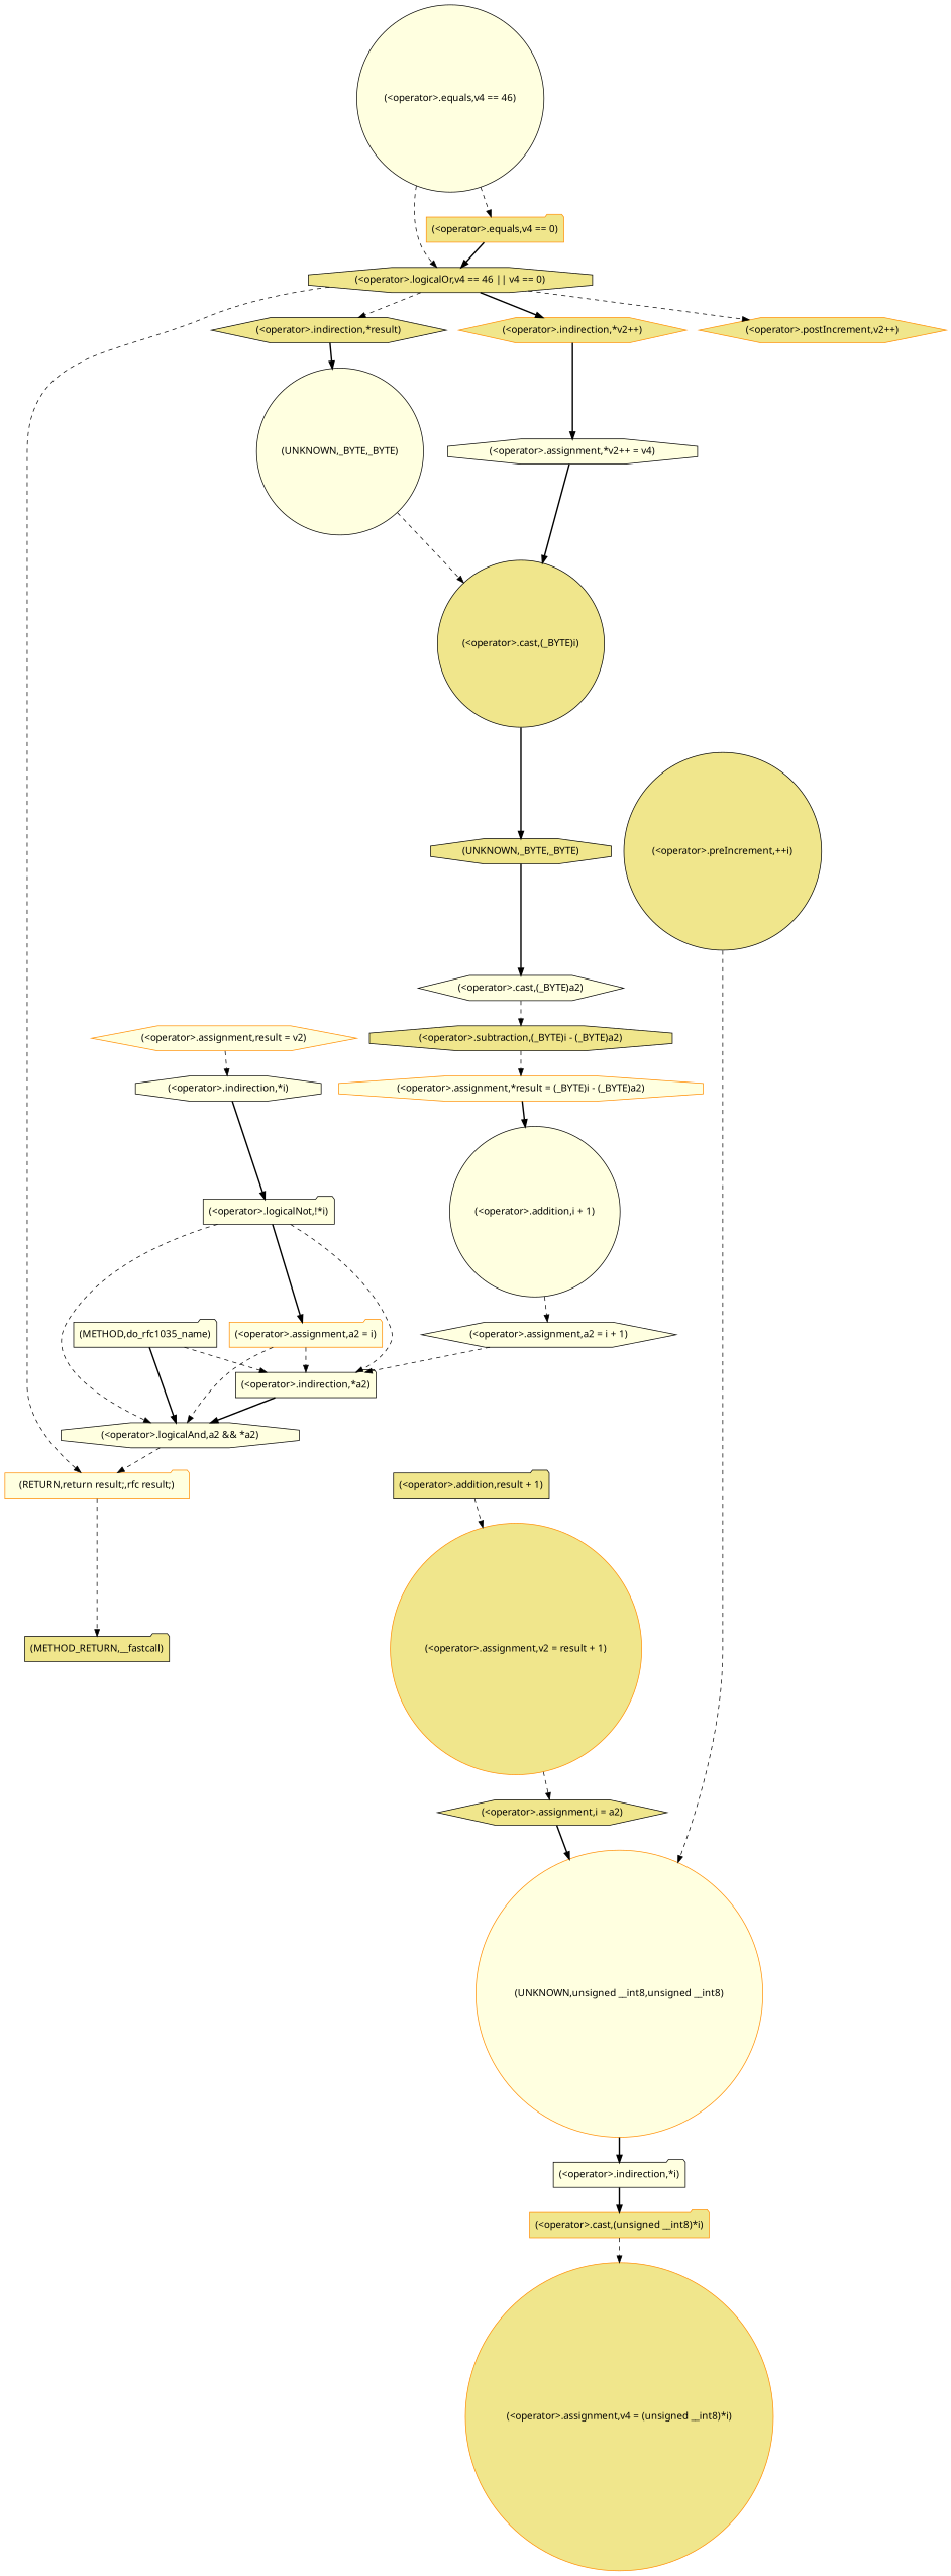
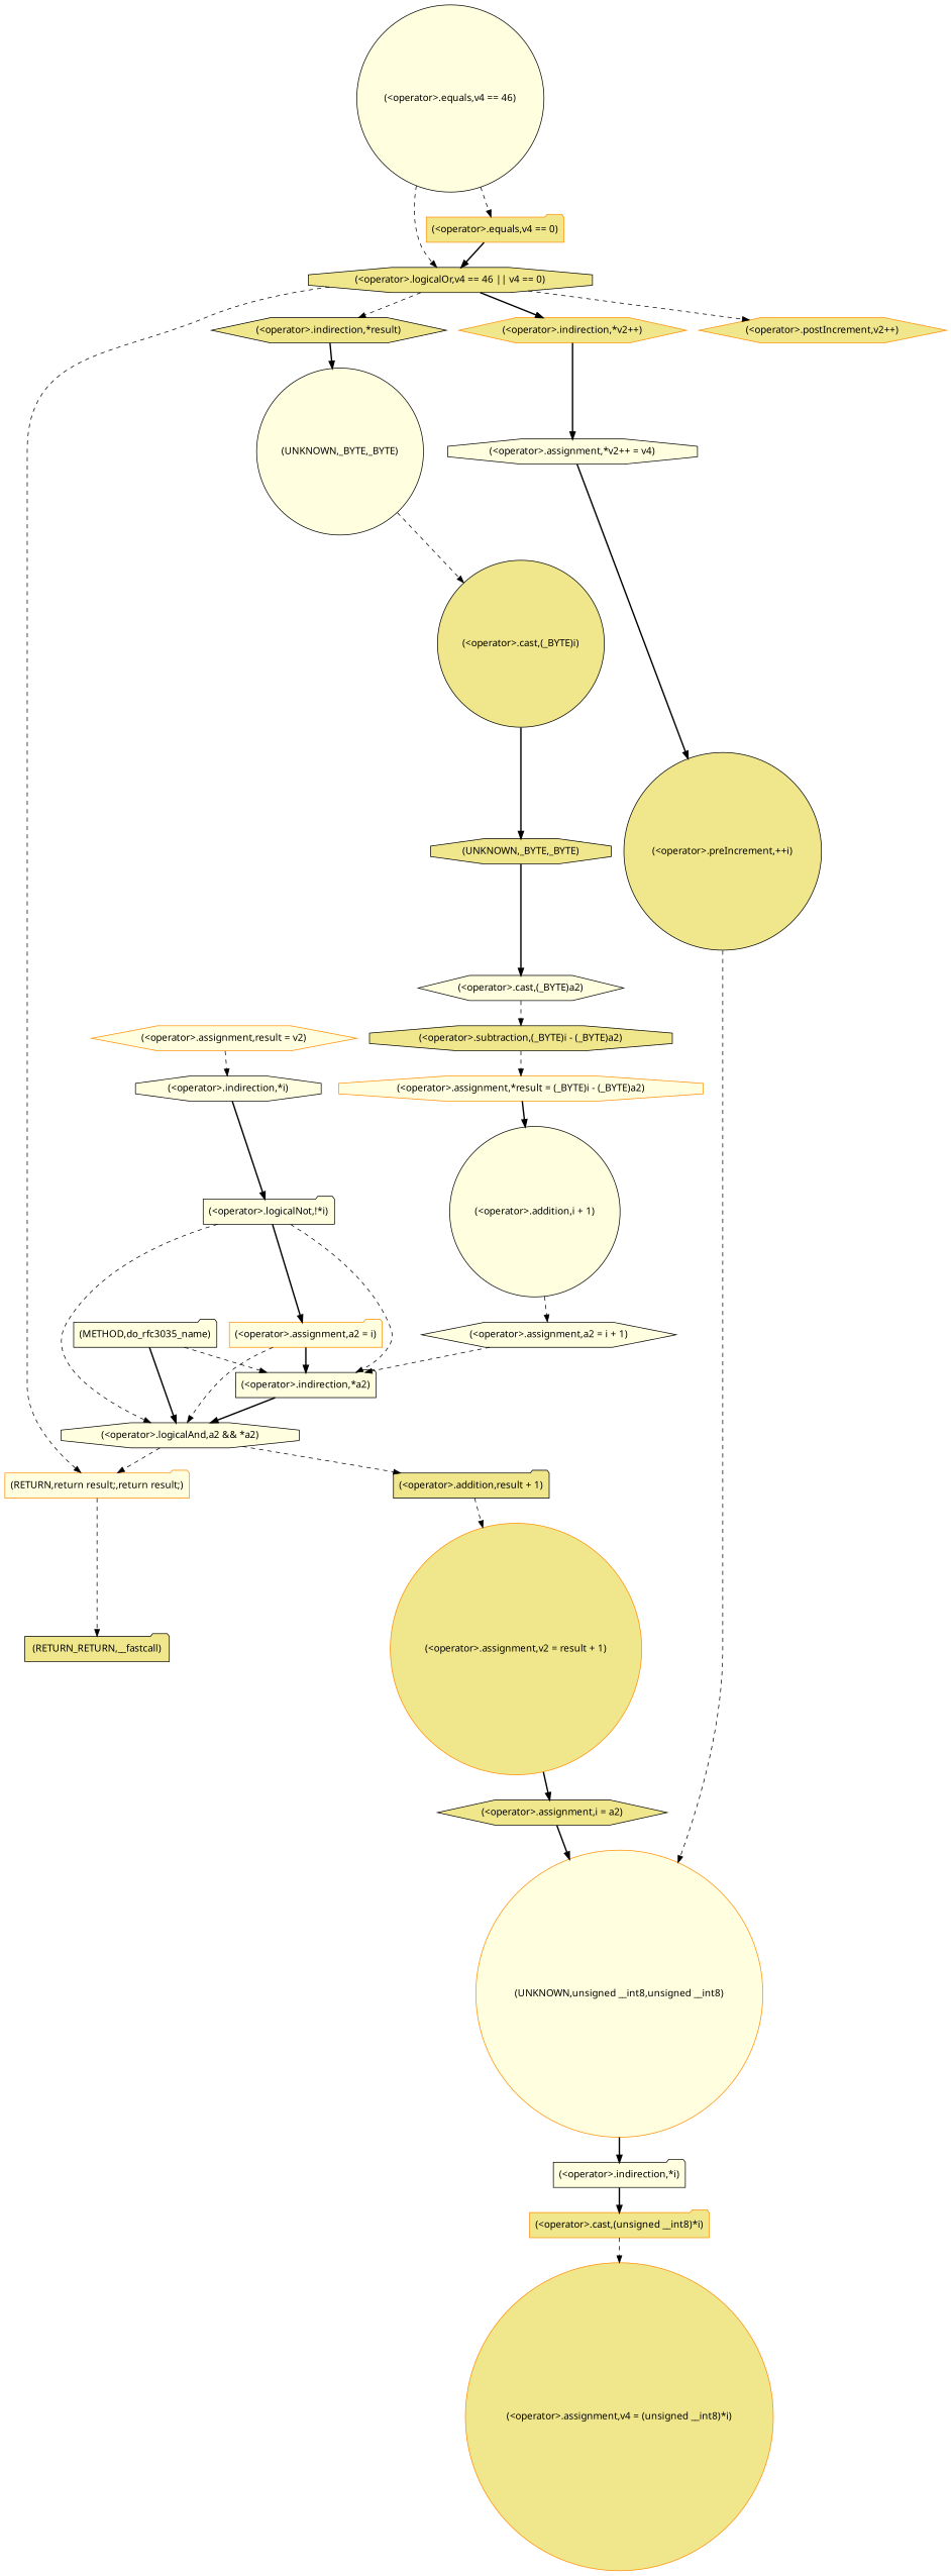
  digraph {
    fontname="Noto Sans"
    node [color=black fillcolor=lightyellow fontname="Noto Sans" shape=folder style=filled]
    edge [fontname="Noto Sans" style=dashed]
    n1 [label="(<operator>.logicalAnd,a2 && *a2)" shape=octagon]
    n2 [fillcolor=khaki label="(<operator>.addition,result + 1)"]
-   n3 [color=darkorange label="(RETURN,return result;,rfc result;)"]
+   n3 [color=darkorange label="(RETURN,return result;,return result;)"]
    n4 [color=darkorange fillcolor=khaki label="(<operator>.assignment,v2 = result + 1)" shape=circle]
-   n5 [fillcolor=khaki label="(METHOD_RETURN,__fastcall)"]
+   n5 [fillcolor=khaki label="(RETURN_RETURN,__fastcall)"]
    n6 [label="(<operator>.indirection,*a2)"]
    n7 [fillcolor=khaki label="(<operator>.assignment,i = a2)" shape=hexagon]
    n8 [color=darkorange label="(UNKNOWN,unsigned __int8,unsigned __int8)" shape=circle]
    n9 [label="(<operator>.indirection,*i)"]
    n10 [fillcolor=khaki label="(<operator>.preIncrement,++i)" shape=circle]
    n11 [color=darkorange fillcolor=khaki label="(<operator>.assignment,v4 = (unsigned __int8)*i)" shape=circle]
    n12 [label="(<operator>.equals,v4 == 46)" shape=circle]
    n13 [fillcolor=khaki label="(<operator>.logicalOr,v4 == 46 || v4 == 0)" shape=octagon]
    n14 [color=darkorange fillcolor=khaki label="(<operator>.equals,v4 == 0)"]
    n15 [color=darkorange fillcolor=khaki label="(<operator>.cast,(unsigned __int8)*i)"]
    n16 [color=darkorange fillcolor=khaki label="(<operator>.postIncrement,v2++)" shape=hexagon]
    n17 [fillcolor=khaki label="(<operator>.indirection,*result)" shape=hexagon]
    n18 [color=darkorange fillcolor=khaki label="(<operator>.indirection,*v2++)" shape=hexagon]
    n19 [label="(UNKNOWN,_BYTE,_BYTE)" shape=circle]
    n20 [label="(<operator>.assignment,*v2++ = v4)" shape=octagon]
    n21 [color=darkorange label="(<operator>.assignment,*result = (_BYTE)i - (_BYTE)a2)" shape=octagon]
    n22 [label="(<operator>.addition,i + 1)" shape=circle]
    n23 [label="(<operator>.assignment,a2 = i + 1)" shape=hexagon]
    n24 [fillcolor=khaki label="(<operator>.cast,(_BYTE)i)" shape=circle]
    n25 [fillcolor=khaki label="(<operator>.subtraction,(_BYTE)i - (_BYTE)a2)" shape=octagon]
    n26 [fillcolor=khaki label="(UNKNOWN,_BYTE,_BYTE)" shape=octagon]
    n27 [label="(<operator>.cast,(_BYTE)a2)" shape=hexagon]
    n28 [color=darkorange label="(<operator>.assignment,result = v2)" shape=hexagon]
    n29 [label="(<operator>.indirection,*i)" shape=octagon]
    n30 [label="(<operator>.logicalNot,!*i)"]
    n31 [color=darkorange label="(<operator>.assignment,a2 = i)"]
-   n32 [label="(METHOD,do_rfc1035_name)"]
+   n32 [label="(METHOD,do_rfc3035_name)"]
+   n1 -> n2
    n1 -> n3
    n2 -> n4
    n3 -> n5
-   n4 -> n7
+   n4 -> n7 [style=bold]
    n6 -> n1 [style=bold]
    n7 -> n8 [style=bold]
    n8 -> n9 [style=bold]
    n9 -> n15 [style=bold]
    n10 -> n8
    n12 -> n13
    n12 -> n14
    n13 -> n3
    n13 -> n16
    n13 -> n17
    n13 -> n18 [style=bold]
    n14 -> n13 [style=bold]
    n15 -> n11
    n17 -> n19 [style=bold]
    n18 -> n20 [style=bold]
    n19 -> n24
-   n20 -> n24 [style=bold]
+   n20 -> n10 [style=bold]
    n21 -> n22 [style=bold]
    n22 -> n23
    n23 -> n6
    n24 -> n26 [style=bold]
    n25 -> n21
    n26 -> n27 [style=bold]
    n27 -> n25
    n28 -> n29
    n29 -> n30 [style=bold]
    n30 -> n1
    n30 -> n6
    n30 -> n31 [style=bold]
    n31 -> n1
-   n31 -> n6
+   n31 -> n6 [style=bold]
    n32 -> n1 [style=bold]
    n32 -> n6
  }
